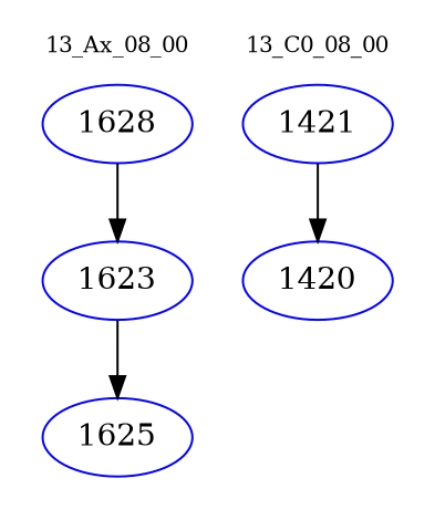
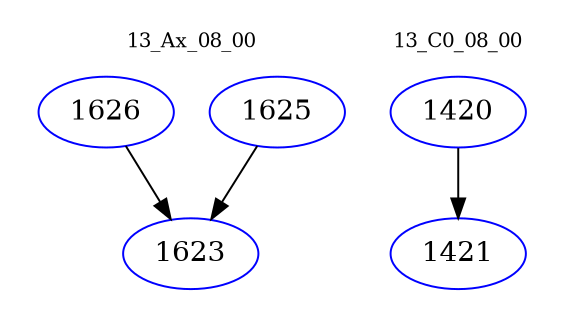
  digraph {
    node [color=blue]
    edge [color=black]
    n1 [label=1623]
    n2 [label=1625]
-   n3 [label=1628]
+   n3 [label=1626]
    n4 [label=1420]
    n5 [label=1421]
    subgraph cluster_1 {
      color=white
      fontsize=10
      label="13_Ax_08_00"
      n1
      n2
      n3
    }
    subgraph cluster_2 {
      color=white
      fontsize=10
      label="13_C0_08_00"
      n4
      n5
    }
-   n1 -> n2
+   n2 -> n1
    n3 -> n1
-   n5 -> n4
+   n4 -> n5
  }
